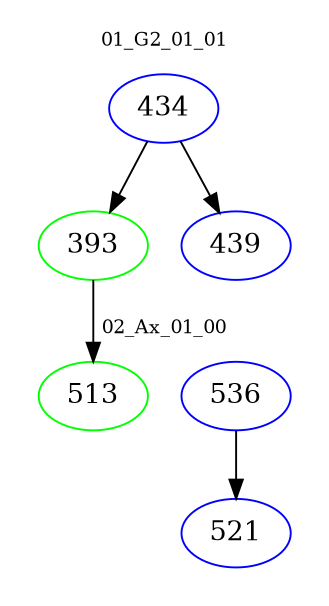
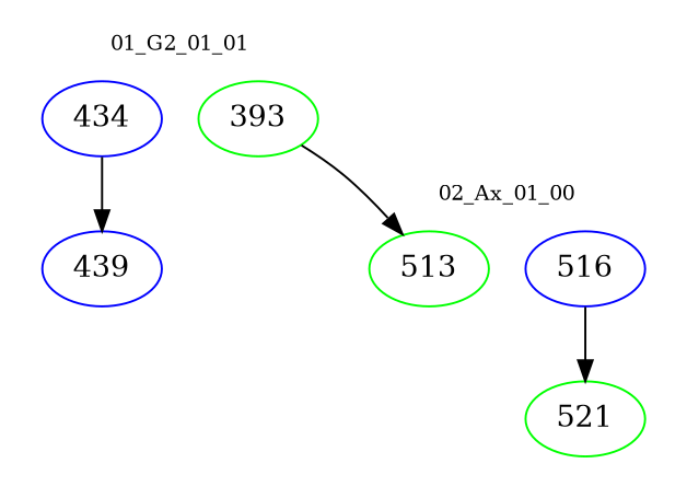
  digraph {
    node [color=blue]
    edge [color=black]
-   n1 [label=536]
+   n1 [label=516]
    n2 [color=green label=513]
-   n3 [label=521]
+   n3 [color=green label=521]
    n4 [label=434]
    n5 [color=green label=393]
    n6 [label=439]
    subgraph cluster_1 {
      color=white
      fontsize=10
      label="02_Ax_01_00"
      n1
      n2
      n3
    }
    subgraph cluster_2 {
      color=white
      fontsize=10
      label="01_G2_01_01"
      n4
      n5
      n6
    }
    n1 -> n3
-   n4 -> n5
    n4 -> n6
    n5 -> n2
  }
